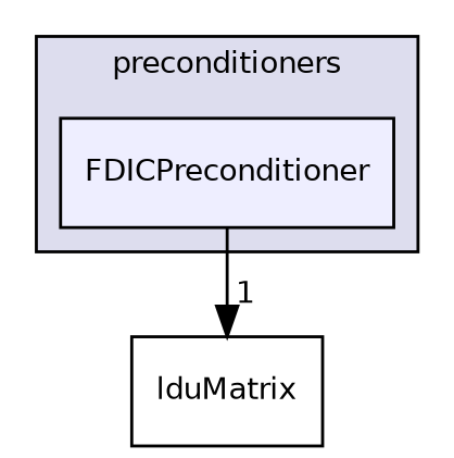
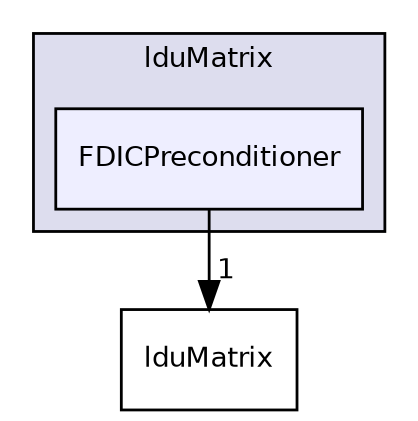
  digraph {
    compound=true
    node [fontname=Helvetica fontsize=10 shape=box]
    n1 [fillcolor="#eeeeff" label=FDICPreconditioner pencolor=black style=filled]
    n2 [label=lduMatrix]
    subgraph cluster_1 {
      bgcolor="#ddddee"
      fontname=Helvetica
      fontsize=10
-     label=preconditioners
+     label=lduMatrix
      pencolor=black
      n1
    }
    n1 -> n2 [headlabel=1 labeldistance=1.5 labelfontname=Helvetica labelfontsize=10]
  }
